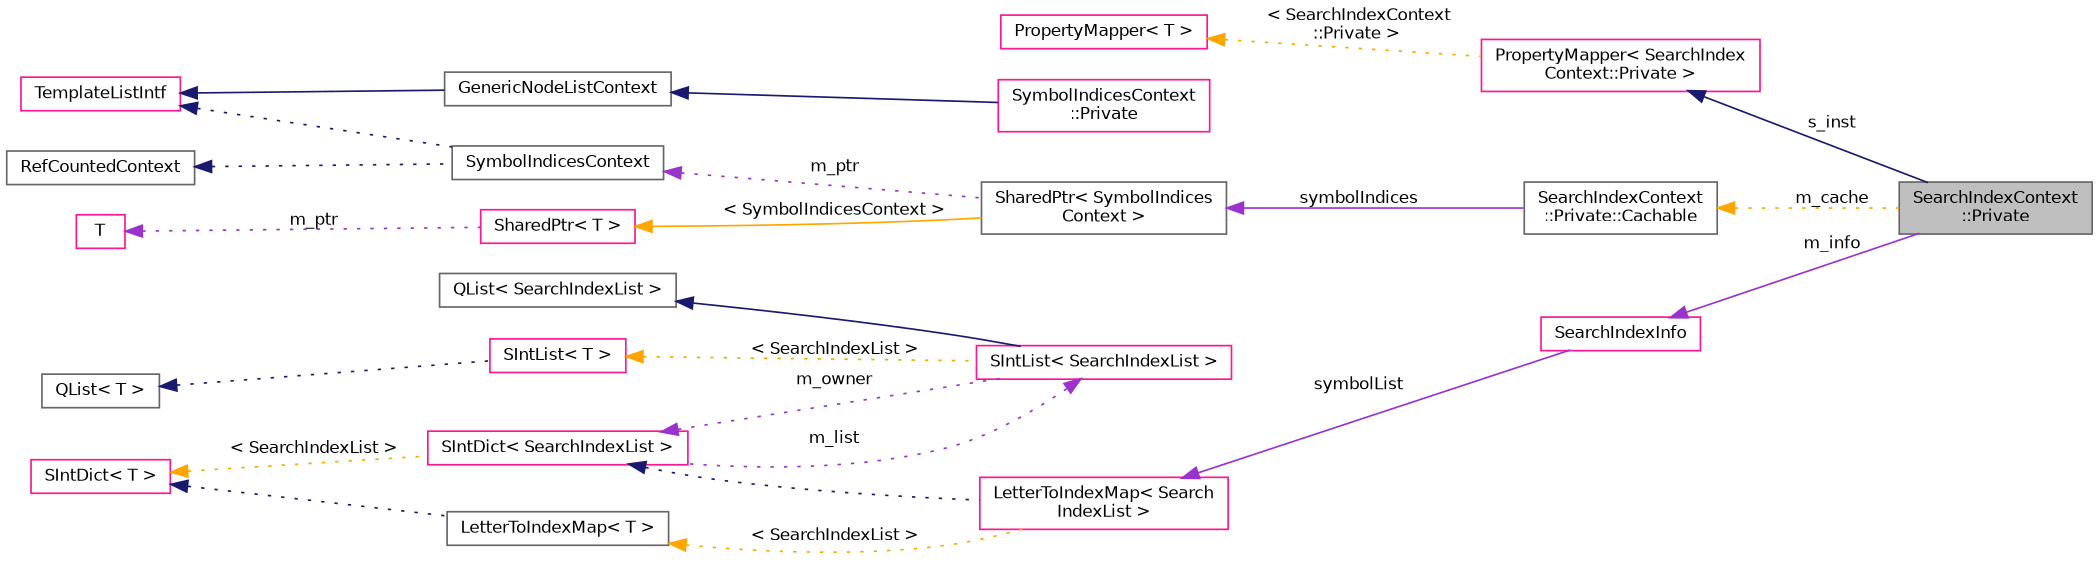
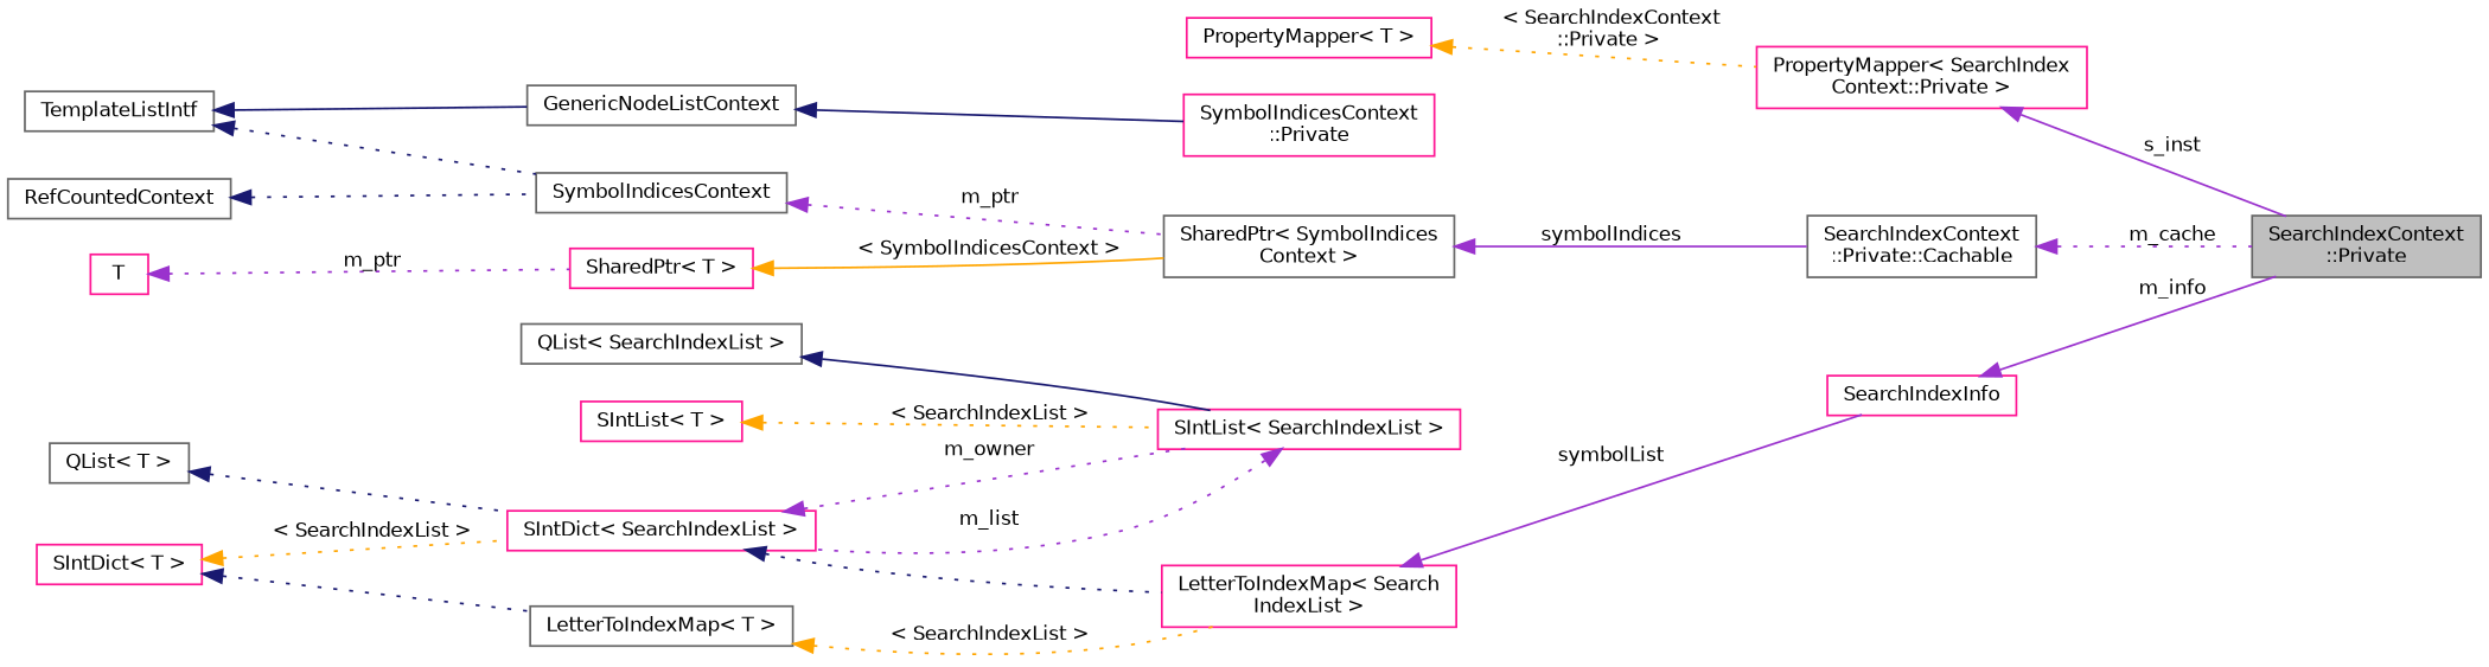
  digraph {
    rankdir=LR
    node [color=deeppink fillcolor=white fontname=Helvetica fontsize=10 shape=record style=filled]
    edge [color=darkorchid3 dir=back fontname=Helvetica fontsize=10 labelfontname=Helvetica labelfontsize=10 style=dotted]
    n1 [color=gray40 fillcolor=grey75 fontcolor=black height=0.2 label="SearchIndexContext\l::Private" width=0.4]
    n2 [height=0.2 label="PropertyMapper\< SearchIndex\lContext::Private \>" width=0.4]
    n3 [height=0.2 label="PropertyMapper\< T \>" width=0.4]
    n4 [color=gray40 height=0.2 label="SearchIndexContext\l::Private::Cachable" width=0.4]
    n5 [color=gray40 height=0.2 label="SharedPtr\< SymbolIndices\lContext \>" width=0.4]
    n6 [color=gray40 height=0.2 label=SymbolIndicesContext width=0.4]
    n7 [color=gray40 height=0.2 label=RefCountedContext width=0.4]
-   n8 [height=0.2 label=TemplateListIntf width=0.4]
+   n8 [color=gray40 height=0.2 label=TemplateListIntf width=0.4]
    n9 [color=gray40 height=0.2 label=GenericNodeListContext width=0.4]
    n10 [height=0.2 label="SymbolIndicesContext\l::Private" width=0.4]
    n11 [height=0.2 label="SharedPtr\< T \>" width=0.4]
    n12 [height=0.2 label=T width=0.4]
    n13 [height=0.2 label=SearchIndexInfo width=0.4]
    n14 [height=0.2 label="LetterToIndexMap\< Search\lIndexList \>" width=0.4]
    n15 [height=0.2 label="SIntDict\< SearchIndexList \>" width=0.4]
    n16 [height=0.2 label="SIntList\< SearchIndexList \>" width=0.4]
    n17 [color=gray40 height=0.2 label="QList\< SearchIndexList \>" width=0.4]
    n18 [height=0.2 label="SIntList\< T \>" width=0.4]
    n19 [color=gray40 height=0.2 label="QList\< T \>" width=0.4]
    n20 [height=0.2 label="SIntDict\< T \>" width=0.4]
    n21 [color=gray40 height=0.2 label="LetterToIndexMap\< T \>" width=0.4]
-   n2 -> n1 [color=midnightblue label=" s_inst" style=solid]
+   n2 -> n1 [label=" s_inst" style=solid]
    n3 -> n2 [color=orange label=" \< SearchIndexContext\l::Private \>"]
-   n4 -> n1 [color=orange label=" m_cache"]
+   n4 -> n1 [label=" m_cache"]
    n5 -> n4 [label=" symbolIndices" style=solid]
    n6 -> n5 [label=" m_ptr"]
    n7 -> n6 [color=midnightblue]
    n8 -> n6 [color=midnightblue]
    n8 -> n9 [color=midnightblue style=solid]
    n9 -> n10 [color=midnightblue style=solid]
    n11 -> n5 [color=orange label=" \< SymbolIndicesContext \>" style=solid]
    n12 -> n11 [label=" m_ptr"]
    n13 -> n1 [label=" m_info" style=solid]
    n14 -> n13 [label=" symbolList" style=solid]
    n15 -> n14 [color=midnightblue]
    n15 -> n16 [label=" m_owner"]
    n16 -> n15 [label=" m_list"]
    n17 -> n16 [color=midnightblue style=solid]
    n18 -> n16 [color=orange label=" \< SearchIndexList \>"]
-   n19 -> n18 [color=midnightblue]
+   n19 -> n15 [color=midnightblue]
    n20 -> n15 [color=orange label=" \< SearchIndexList \>"]
    n20 -> n21 [color=midnightblue]
    n21 -> n14 [color=orange label=" \< SearchIndexList \>"]
  }
